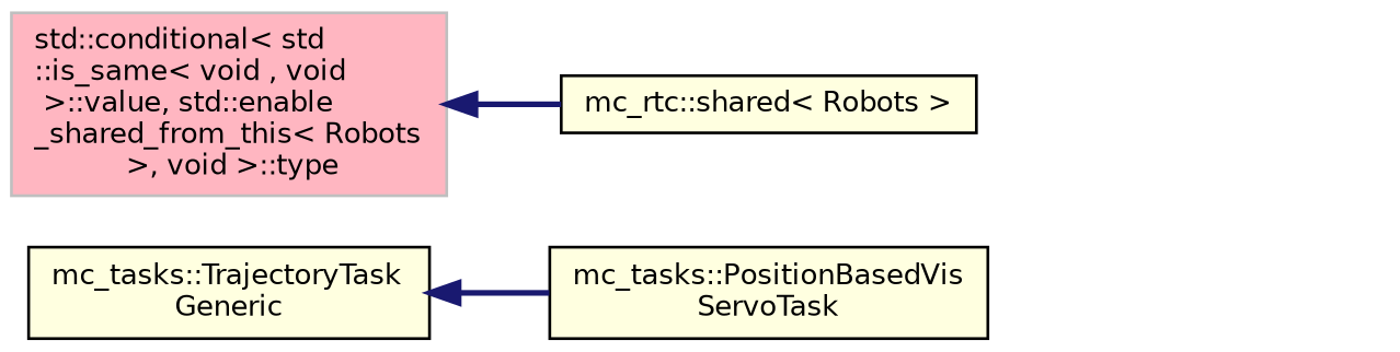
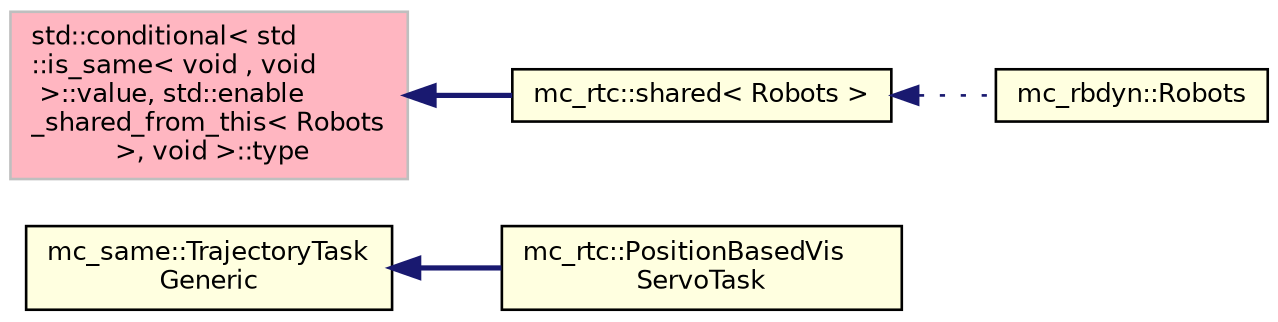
  digraph {
    rankdir=LR
    node [color=black fillcolor=lightyellow fontname=Helvetica fontsize=10 shape=record style=filled]
    edge [color=midnightblue dir=back fontname=Helvetica fontsize=10 labelfontname=Helvetica labelfontsize=10 style=bold]
-   n1 [fontcolor=black height=0.2 label="mc_tasks::PositionBasedVis\lServoTask" width=0.4]
-   n2 [height=0.2 label="mc_tasks::TrajectoryTask\lGeneric" width=0.4]
+   n1 [fontcolor=black height=0.2 label="mc_rtc::PositionBasedVis\lServoTask" width=0.4]
+   n2 [height=0.2 label="mc_same::TrajectoryTask\lGeneric" width=0.4]
+   n3 [height=0.2 label="mc_rbdyn::Robots" width=0.4]
    n4 [height=0.2 label="mc_rtc::shared\< Robots \>" width=0.4]
    n5 [color=grey75 fillcolor=lightpink height=0.2 label="std::conditional\< std\l::is_same\< void , void\l \>::value, std::enable\l_shared_from_this\< Robots\l  \>, void  \>::type" width=0.4]
    n2 -> n1
+   n4 -> n3 [style=dotted]
    n5 -> n4
  }
